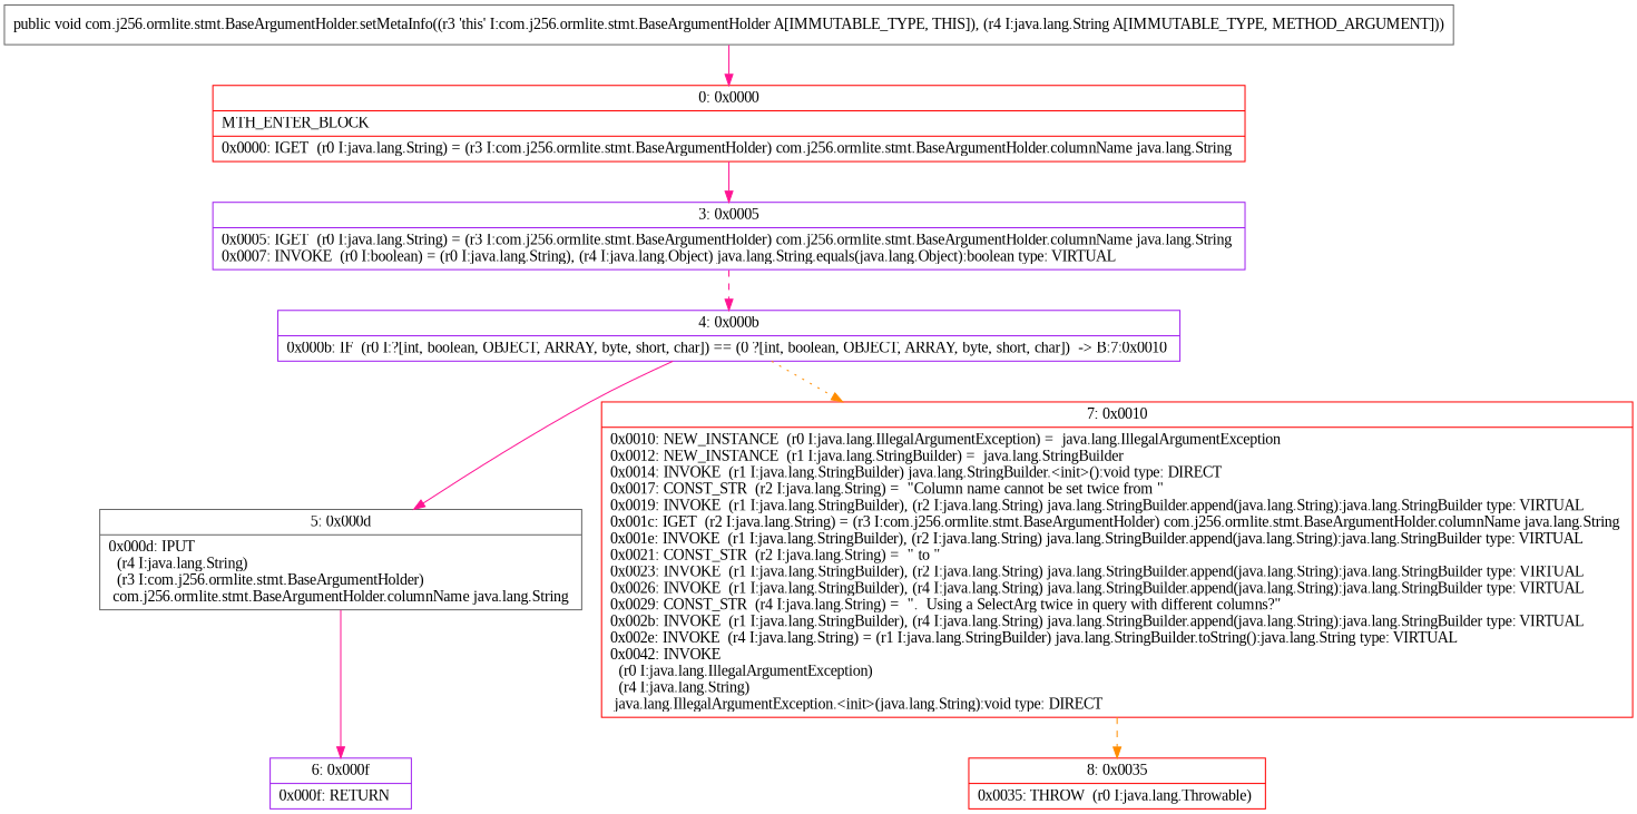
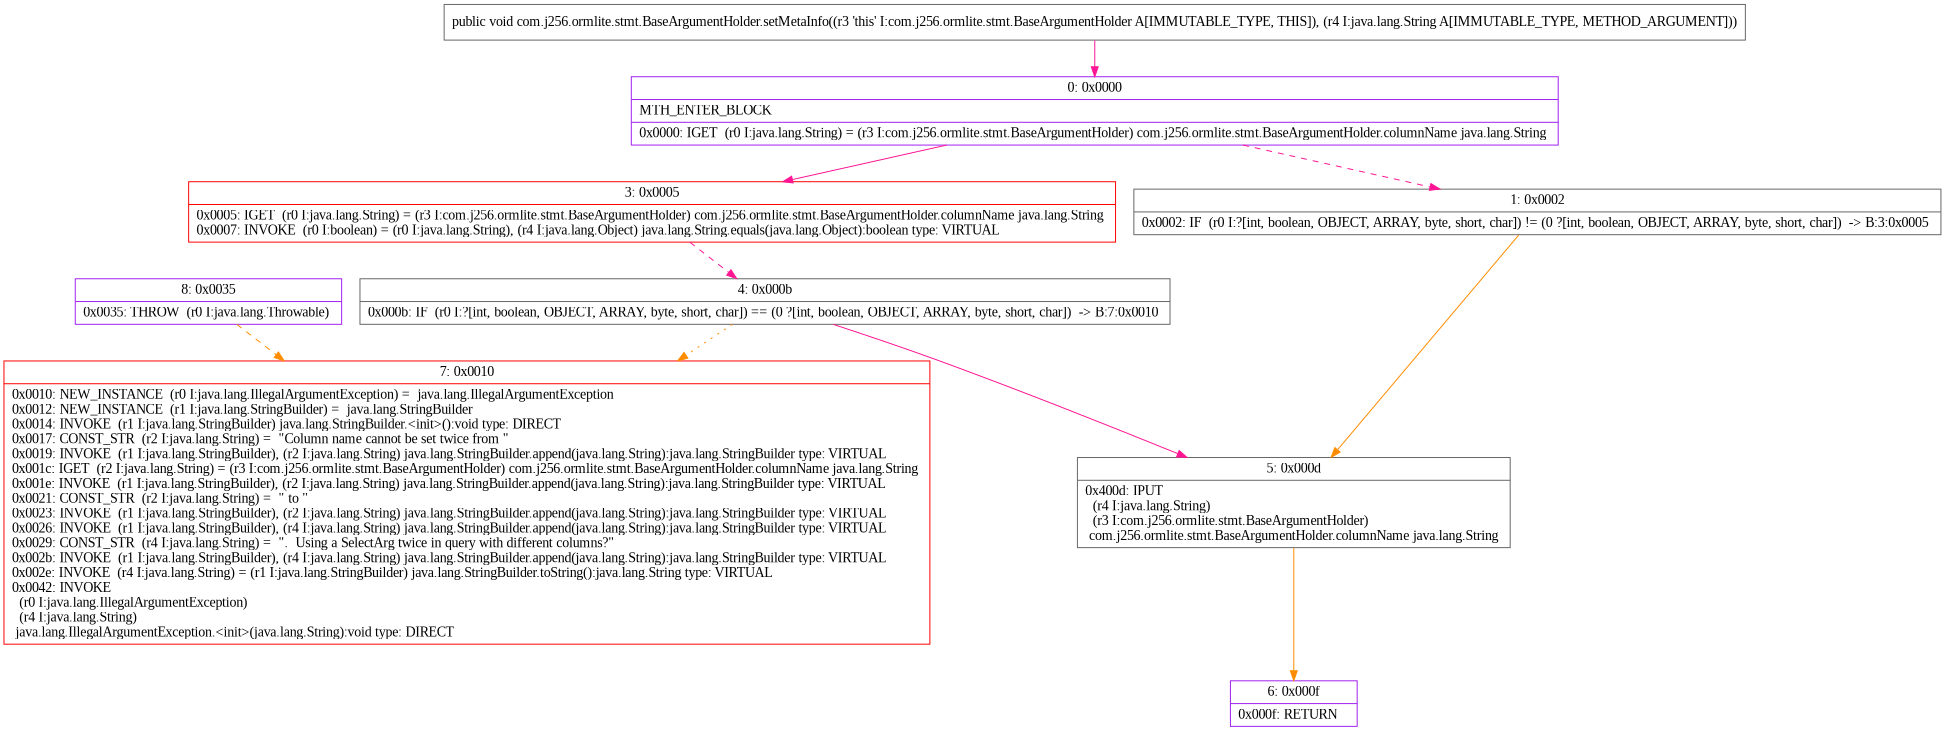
  digraph {
    fontname="Liberation Serif"
    node [color=gray40 fontname="Liberation Serif" shape=record]
    edge [color=deeppink fontname="Liberation Serif" style=solid]
-   n1 [color=red label="{0\:\ 0x0000|MTH_ENTER_BLOCK\l|0x0000: IGET  (r0 I:java.lang.String) = (r3 I:com.j256.ormlite.stmt.BaseArgumentHolder) com.j256.ormlite.stmt.BaseArgumentHolder.columnName java.lang.String \l}"]
-   n3 [color=purple label="{3\:\ 0x0005|0x0005: IGET  (r0 I:java.lang.String) = (r3 I:com.j256.ormlite.stmt.BaseArgumentHolder) com.j256.ormlite.stmt.BaseArgumentHolder.columnName java.lang.String \l0x0007: INVOKE  (r0 I:boolean) = (r0 I:java.lang.String), (r4 I:java.lang.Object) java.lang.String.equals(java.lang.Object):boolean type: VIRTUAL \l}"]
-   n4 [label="{5\:\ 0x000d|0x000d: IPUT  \l  (r4 I:java.lang.String)\l  (r3 I:com.j256.ormlite.stmt.BaseArgumentHolder)\l com.j256.ormlite.stmt.BaseArgumentHolder.columnName java.lang.String \l}"]
-   n5 [color=purple label="{4\:\ 0x000b|0x000b: IF  (r0 I:?[int, boolean, OBJECT, ARRAY, byte, short, char]) == (0 ?[int, boolean, OBJECT, ARRAY, byte, short, char])  \-\> B:7:0x0010 \l}"]
+   n1 [color=purple label="{0\:\ 0x0000|MTH_ENTER_BLOCK\l|0x0000: IGET  (r0 I:java.lang.String) = (r3 I:com.j256.ormlite.stmt.BaseArgumentHolder) com.j256.ormlite.stmt.BaseArgumentHolder.columnName java.lang.String \l}"]
+   n2 [label="{1\:\ 0x0002|0x0002: IF  (r0 I:?[int, boolean, OBJECT, ARRAY, byte, short, char]) != (0 ?[int, boolean, OBJECT, ARRAY, byte, short, char])  \-\> B:3:0x0005 \l}"]
+   n3 [color=red label="{3\:\ 0x0005|0x0005: IGET  (r0 I:java.lang.String) = (r3 I:com.j256.ormlite.stmt.BaseArgumentHolder) com.j256.ormlite.stmt.BaseArgumentHolder.columnName java.lang.String \l0x0007: INVOKE  (r0 I:boolean) = (r0 I:java.lang.String), (r4 I:java.lang.Object) java.lang.String.equals(java.lang.Object):boolean type: VIRTUAL \l}"]
+   n4 [label="{5\:\ 0x000d|0x400d: IPUT  \l  (r4 I:java.lang.String)\l  (r3 I:com.j256.ormlite.stmt.BaseArgumentHolder)\l com.j256.ormlite.stmt.BaseArgumentHolder.columnName java.lang.String \l}"]
+   n5 [label="{4\:\ 0x000b|0x000b: IF  (r0 I:?[int, boolean, OBJECT, ARRAY, byte, short, char]) == (0 ?[int, boolean, OBJECT, ARRAY, byte, short, char])  \-\> B:7:0x0010 \l}"]
    n6 [color=purple label="{6\:\ 0x000f|0x000f: RETURN   \l}"]
    n7 [color=red label="{7\:\ 0x0010|0x0010: NEW_INSTANCE  (r0 I:java.lang.IllegalArgumentException) =  java.lang.IllegalArgumentException \l0x0012: NEW_INSTANCE  (r1 I:java.lang.StringBuilder) =  java.lang.StringBuilder \l0x0014: INVOKE  (r1 I:java.lang.StringBuilder) java.lang.StringBuilder.\<init\>():void type: DIRECT \l0x0017: CONST_STR  (r2 I:java.lang.String) =  \"Column name cannot be set twice from \" \l0x0019: INVOKE  (r1 I:java.lang.StringBuilder), (r2 I:java.lang.String) java.lang.StringBuilder.append(java.lang.String):java.lang.StringBuilder type: VIRTUAL \l0x001c: IGET  (r2 I:java.lang.String) = (r3 I:com.j256.ormlite.stmt.BaseArgumentHolder) com.j256.ormlite.stmt.BaseArgumentHolder.columnName java.lang.String \l0x001e: INVOKE  (r1 I:java.lang.StringBuilder), (r2 I:java.lang.String) java.lang.StringBuilder.append(java.lang.String):java.lang.StringBuilder type: VIRTUAL \l0x0021: CONST_STR  (r2 I:java.lang.String) =  \" to \" \l0x0023: INVOKE  (r1 I:java.lang.StringBuilder), (r2 I:java.lang.String) java.lang.StringBuilder.append(java.lang.String):java.lang.StringBuilder type: VIRTUAL \l0x0026: INVOKE  (r1 I:java.lang.StringBuilder), (r4 I:java.lang.String) java.lang.StringBuilder.append(java.lang.String):java.lang.StringBuilder type: VIRTUAL \l0x0029: CONST_STR  (r4 I:java.lang.String) =  \".  Using a SelectArg twice in query with different columns?\" \l0x002b: INVOKE  (r1 I:java.lang.StringBuilder), (r4 I:java.lang.String) java.lang.StringBuilder.append(java.lang.String):java.lang.StringBuilder type: VIRTUAL \l0x002e: INVOKE  (r4 I:java.lang.String) = (r1 I:java.lang.StringBuilder) java.lang.StringBuilder.toString():java.lang.String type: VIRTUAL \l0x0042: INVOKE  \l  (r0 I:java.lang.IllegalArgumentException)\l  (r4 I:java.lang.String)\l java.lang.IllegalArgumentException.\<init\>(java.lang.String):void type: DIRECT \l}"]
-   n8 [color=red label="{8\:\ 0x0035|0x0035: THROW  (r0 I:java.lang.Throwable) \l}"]
+   n8 [color=purple label="{8\:\ 0x0035|0x0035: THROW  (r0 I:java.lang.Throwable) \l}"]
    n9 [label="{public void com.j256.ormlite.stmt.BaseArgumentHolder.setMetaInfo((r3 'this' I:com.j256.ormlite.stmt.BaseArgumentHolder A[IMMUTABLE_TYPE, THIS]), (r4 I:java.lang.String A[IMMUTABLE_TYPE, METHOD_ARGUMENT])) }"]
+   n1 -> n2 [style=dashed]
    n1 -> n3
+   n2 -> n4 [color=darkorange]
    n3 -> n5 [style=dashed]
-   n4 -> n6
+   n4 -> n6 [color=darkorange]
    n5 -> n4
    n5 -> n7 [color=darkorange style=dotted]
-   n7 -> n8 [color=darkorange style=dashed]
+   n8 -> n7 [color=darkorange style=dashed]
    n9 -> n1
  }
